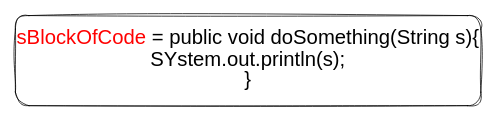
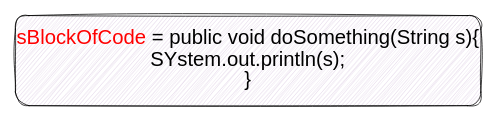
  <mxCell id="0" />
  <mxCell id="1" parent="0" />
- <mxCell id="2" value="&lt;div style=&quot;line-height: 190%;&quot;&gt;&lt;font style=&quot;font-size: 27px;&quot;&gt;&lt;font style=&quot;color: rgb(255, 0, 0);&quot;&gt;sBlockOfCode&lt;/font&gt; = public void doSomething(String s){&lt;/font&gt;&lt;div&gt;&lt;font style=&quot;font-size: 27px;&quot;&gt;SYstem.out.println(s);&lt;/font&gt;&lt;/div&gt;&lt;div&gt;&lt;font style=&quot;font-size: 27px;&quot;&gt;}&lt;/font&gt;&lt;/div&gt;&lt;/div&gt;" style="rounded=1;whiteSpace=wrap;html=1;sketch=1;curveFitting=1;jiggle=2;" vertex="1" parent="1"><mxGeometry x="20" y="20" width="620" height="120" as="geometry" /></mxCell>
+ <mxCell id="2" value="&lt;div style=&quot;line-height: 190%;&quot;&gt;&lt;font style=&quot;font-size: 27px;&quot;&gt;&lt;font style=&quot;color: rgb(255, 0, 0);&quot;&gt;sBlockOfCode&lt;/font&gt; = public void doSomething(String s){&lt;/font&gt;&lt;div&gt;&lt;font style=&quot;font-size: 27px;&quot;&gt;SYstem.out.println(s);&lt;/font&gt;&lt;/div&gt;&lt;div&gt;&lt;font style=&quot;font-size: 27px;&quot;&gt;}&lt;/font&gt;&lt;/div&gt;&lt;/div&gt;" style="rounded=1;whiteSpace=wrap;html=1;sketch=1;curveFitting=1;jiggle=2;fillColor=#e1d5e7;" vertex="1" parent="1"><mxGeometry x="20" y="20" width="620" height="120" as="geometry" /></mxCell>
